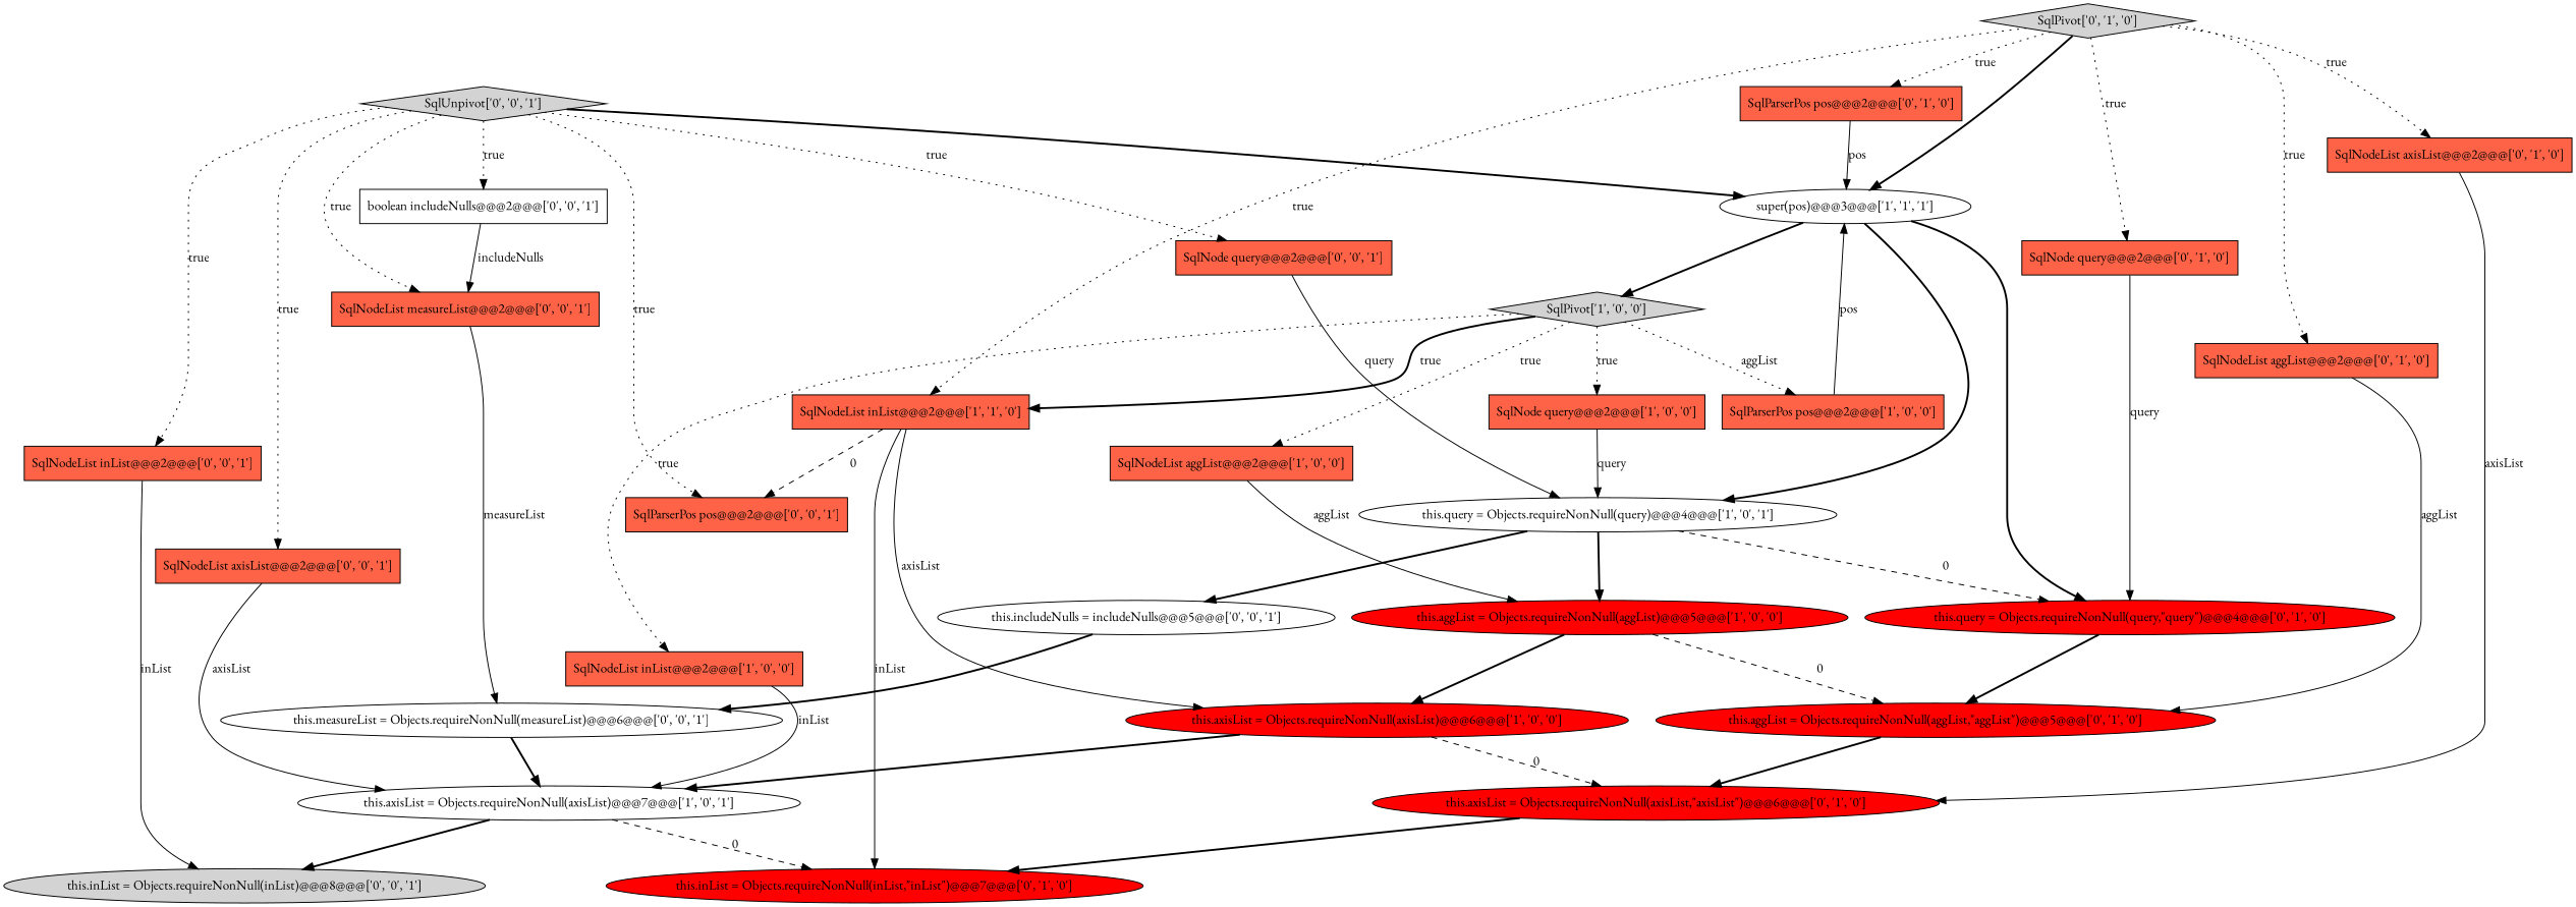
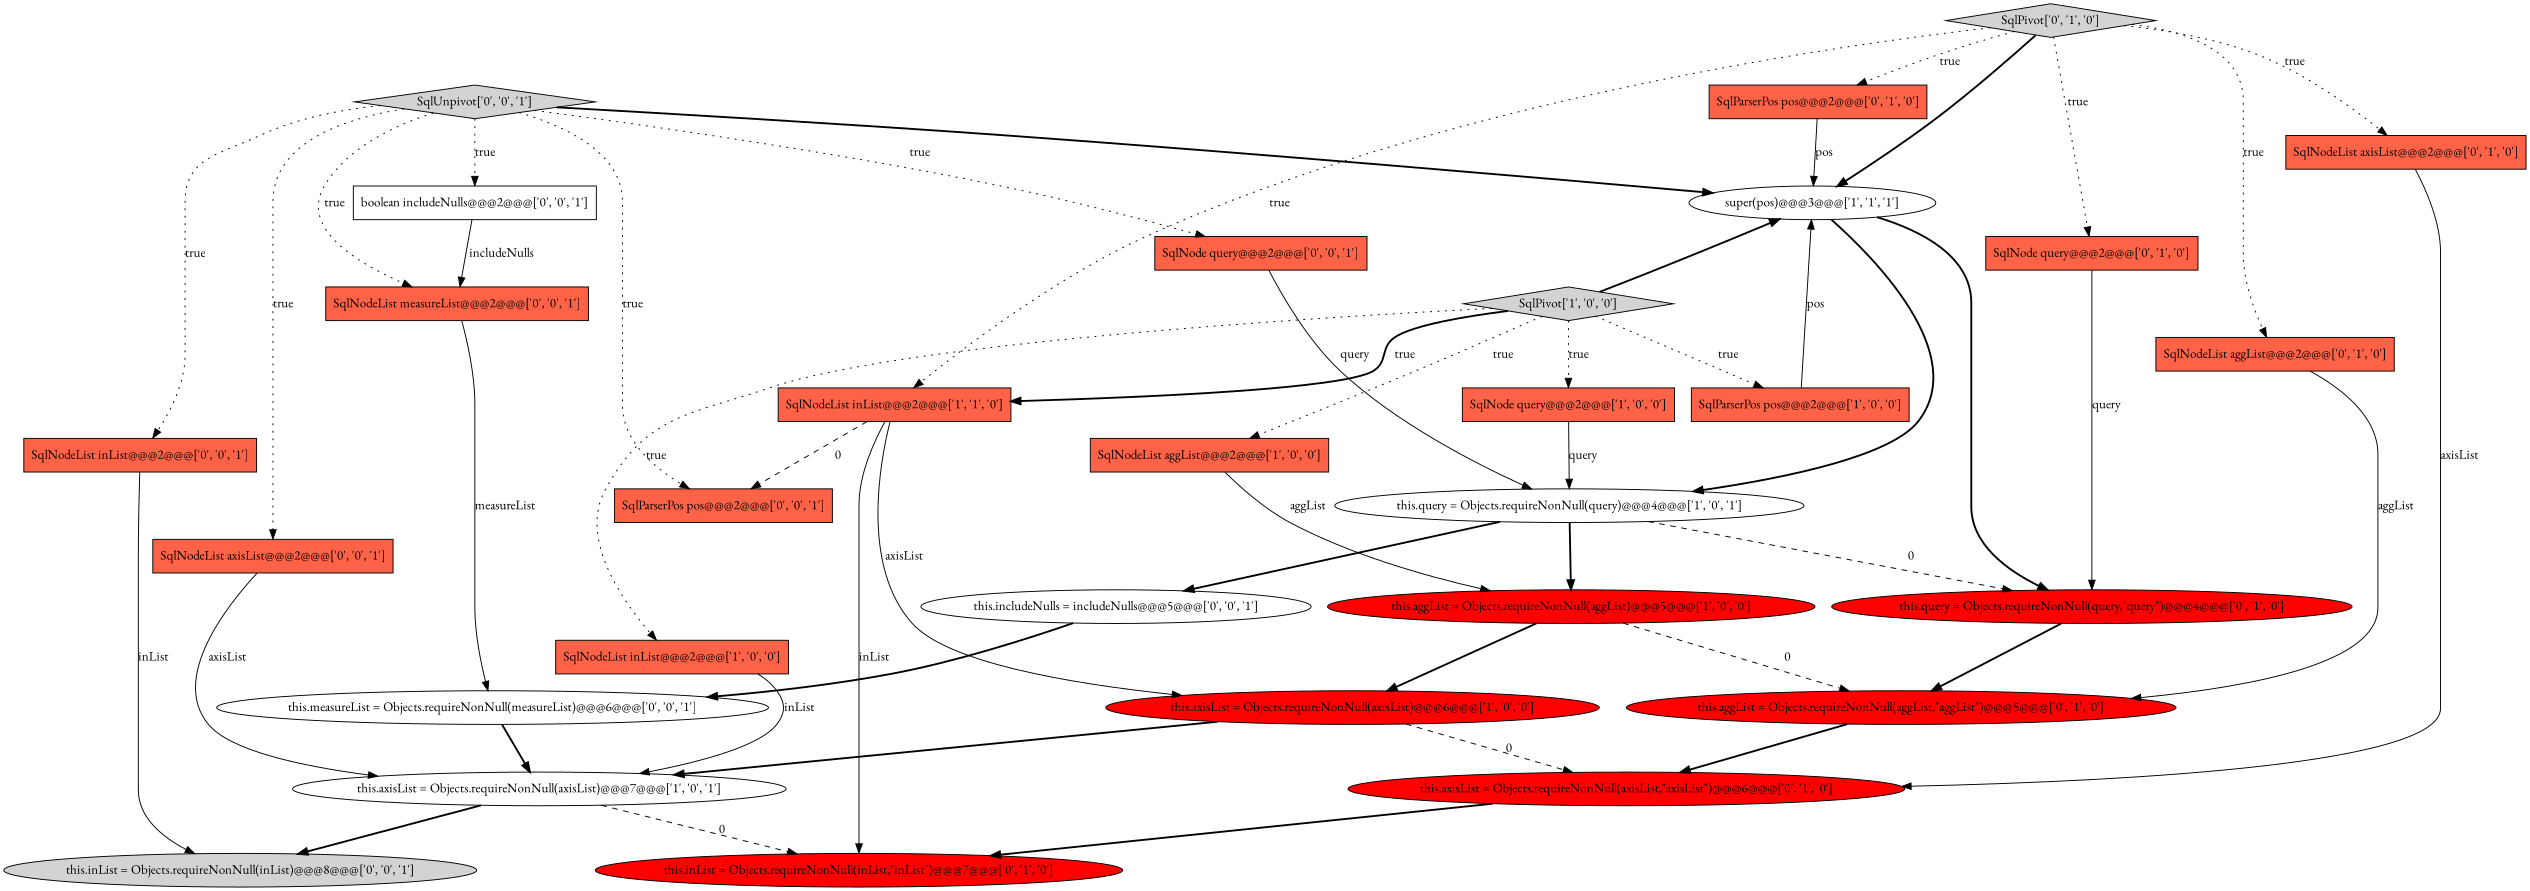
  digraph {
    fontname="EB Garamond"
    node [fillcolor=tomato fontname="EB Garamond" shape=box style=filled]
    edge [fontname="EB Garamond" style=bold]
    n1 [fillcolor=white label="this.query = Objects.requireNonNull(query)@@@4@@@['1', '0', '1']" shape=ellipse]
    n2 [fillcolor=red label="this.query = Objects.requireNonNull(query,\"query\")@@@4@@@['0', '1', '0']" shape=ellipse]
    n3 [fillcolor=red label="this.aggList = Objects.requireNonNull(aggList)@@@5@@@['1', '0', '0']" shape=ellipse]
    n4 [fillcolor=white label="this.includeNulls = includeNulls@@@5@@@['0', '0', '1']" shape=ellipse]
    n5 [fillcolor=red label="this.aggList = Objects.requireNonNull(aggList,\"aggList\")@@@5@@@['0', '1', '0']" shape=ellipse]
    n6 [fillcolor=red label="this.axisList = Objects.requireNonNull(axisList)@@@6@@@['1', '0', '0']" shape=ellipse]
    n7 [fillcolor=white label="this.measureList = Objects.requireNonNull(measureList)@@@6@@@['0', '0', '1']" shape=ellipse]
    n8 [fillcolor=red label="this.inList = Objects.requireNonNull(inList,\"inList\")@@@7@@@['0', '1', '0']" shape=ellipse]
    n9 [fillcolor=white label="this.axisList = Objects.requireNonNull(axisList)@@@7@@@['1', '0', '1']" shape=ellipse]
    n10 [fillcolor=lightgray label="this.inList = Objects.requireNonNull(inList)@@@8@@@['0', '0', '1']" shape=ellipse]
    n11 [label="SqlParserPos pos@@@2@@@['0', '1', '0']"]
    n12 [fillcolor=white label="super(pos)@@@3@@@['1', '1', '1']" shape=ellipse]
    n13 [fillcolor=lightgray label="SqlPivot['1', '0', '0']" shape=diamond]
    n14 [label="SqlNodeList inList@@@2@@@['1', '1', '0']"]
    n15 [label="SqlParserPos pos@@@2@@@['1', '0', '0']"]
    n16 [label="SqlNode query@@@2@@@['1', '0', '0']"]
    n17 [label="SqlNodeList aggList@@@2@@@['1', '0', '0']"]
    n18 [label="SqlNodeList inList@@@2@@@['1', '0', '0']"]
    n19 [label="SqlParserPos pos@@@2@@@['0', '0', '1']"]
    n20 [fillcolor=red label="this.axisList = Objects.requireNonNull(axisList,\"axisList\")@@@6@@@['0', '1', '0']" shape=ellipse]
    n21 [label="SqlNodeList measureList@@@2@@@['0', '0', '1']"]
    n22 [label="SqlNodeList axisList@@@2@@@['0', '1', '0']"]
    n23 [fillcolor=lightgray label="SqlPivot['0', '1', '0']" shape=diamond]
    n24 [label="SqlNode query@@@2@@@['0', '1', '0']"]
    n25 [label="SqlNodeList aggList@@@2@@@['0', '1', '0']"]
    n26 [fillcolor=lightgray label="SqlUnpivot['0', '0', '1']" shape=diamond]
    n27 [fillcolor=white label="boolean includeNulls@@@2@@@['0', '0', '1']"]
    n28 [label="SqlNodeList axisList@@@2@@@['0', '0', '1']"]
    n29 [label="SqlNodeList inList@@@2@@@['0', '0', '1']"]
    n30 [label="SqlNode query@@@2@@@['0', '0', '1']"]
    n1 -> n2 [label=0 style=dashed]
    n1 -> n3
    n1 -> n4
    n2 -> n5
    n3 -> n5 [label=0 style=dashed]
    n3 -> n6
    n4 -> n7
    n5 -> n20
    n6 -> n9
    n6 -> n20 [label=0 style=dashed]
    n7 -> n9
    n9 -> n8 [label=0 style=dashed]
    n9 -> n10
    n11 -> n12 [label=pos style=solid]
    n12 -> n1
    n12 -> n2
-   n12 -> n13
+   n13 -> n12
    n13 -> n14 [label=true]
-   n13 -> n15 [label=aggList style=dotted]
+   n13 -> n15 [label=true style=dotted]
    n13 -> n16 [label=true style=dotted]
    n13 -> n17 [label=true style=dotted]
    n13 -> n18 [label=true style=dotted]
    n14 -> n6 [label=axisList style=solid]
    n14 -> n8 [label=inList style=solid]
    n14 -> n19 [label=0 style=dashed]
    n15 -> n12 [label=pos style=solid]
    n16 -> n1 [label=query style=solid]
    n17 -> n3 [label=aggList style=solid]
    n18 -> n9 [label=inList style=solid]
    n20 -> n8
    n21 -> n7 [label=measureList style=solid]
    n22 -> n20 [label=axisList style=solid]
    n23 -> n11 [label=true style=dotted]
    n23 -> n12
    n23 -> n14 [label=true style=dotted]
    n23 -> n22 [label=true style=dotted]
    n23 -> n24 [label=true style=dotted]
    n23 -> n25 [label=true style=dotted]
    n24 -> n2 [label=query style=solid]
    n25 -> n5 [label=aggList style=solid]
    n26 -> n12
    n26 -> n19 [label=true style=dotted]
    n26 -> n21 [label=true style=dotted]
    n26 -> n27 [label=true style=dotted]
    n26 -> n28 [label=true style=dotted]
    n26 -> n29 [label=true style=dotted]
    n26 -> n30 [label=true style=dotted]
    n27 -> n21 [label=includeNulls style=solid]
    n28 -> n9 [label=axisList style=solid]
    n29 -> n10 [label=inList style=solid]
    n30 -> n1 [label=query style=solid]
  }
